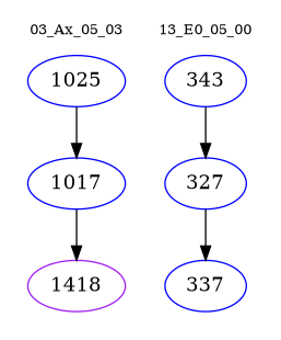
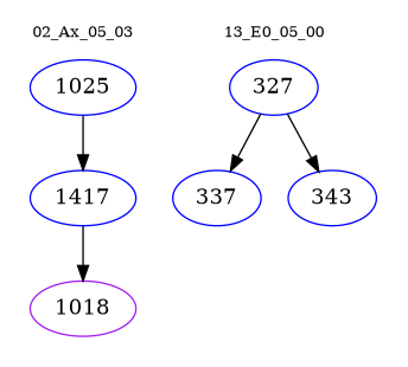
  digraph {
    node [color=blue]
    edge [color=black]
-   n1 [label=1017]
-   n2 [color=purple label=1418]
+   n1 [label=1417]
+   n2 [color=purple label=1018]
    n3 [label=1025]
    n4 [label=327]
    n5 [label=337]
    n6 [label=343]
    subgraph cluster_1 {
      color=white
      fontsize=10
-     label="03_Ax_05_03"
+     label="02_Ax_05_03"
      n1
      n2
      n3
    }
    subgraph cluster_2 {
      color=white
      fontsize=10
      label="13_E0_05_00"
      n4
      n5
      n6
    }
    n1 -> n2
    n3 -> n1
    n4 -> n5
-   n6 -> n4
+   n4 -> n6
  }
